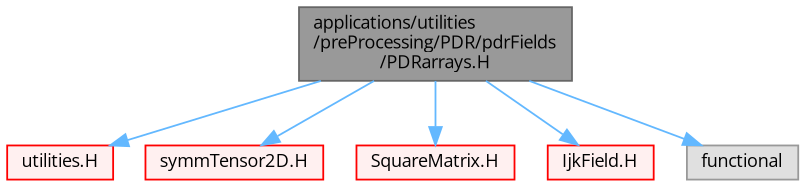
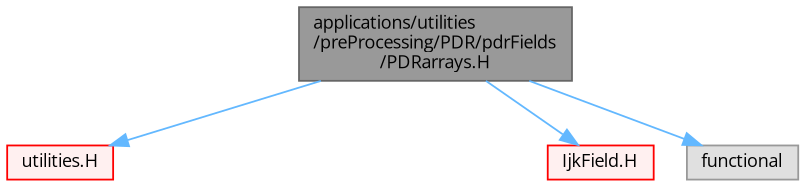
  digraph {
    fontname="Open Sans"
    node [color=red fillcolor="#FFF0F0" fontname="Open Sans" fontsize=10 shape=box style=filled]
    edge [color=steelblue1 fontname="Open Sans" fontsize=10 labelfontname=Helvetica labelfontsize=10 style=solid]
    n1 [color=gray40 fillcolor=grey60 fontcolor=black height=0.2 label="applications/utilities\l/preProcessing/PDR/pdrFields\l/PDRarrays.H" width=0.4]
    n2 [height=0.2 label="utilities.H" width=0.4]
-   n3 [height=0.2 label="symmTensor2D.H" width=0.4]
-   n4 [height=0.2 label="SquareMatrix.H" width=0.4]
    n5 [height=0.2 label="IjkField.H" width=0.4]
    n6 [color=grey60 fillcolor="#E0E0E0" height=0.2 label=functional width=0.4]
    n1 -> n2
-   n1 -> n3
-   n1 -> n4
    n1 -> n5
    n1 -> n6
  }
